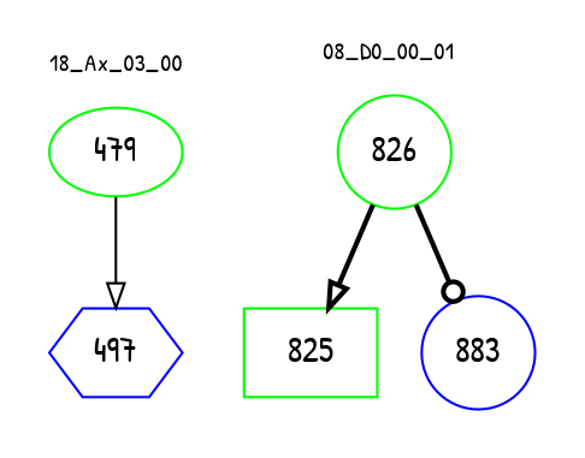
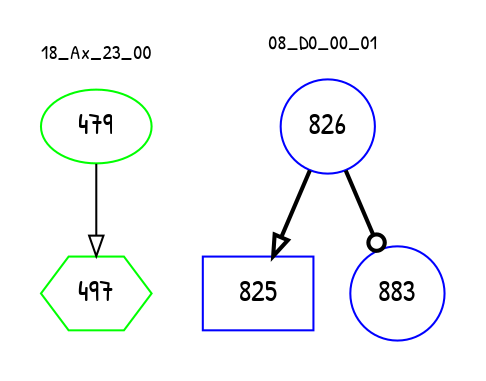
  digraph {
    fontname="Patrick Hand"
    node [color=green fontname="Patrick Hand" shape=circle]
    edge [arrowhead=onormal color=black fontname="Patrick Hand" style=bold]
    n1 [label=479 shape=ellipse]
-   n2 [color=blue label=497 shape=hexagon]
-   n3 [label=826]
-   n4 [label=825 shape=box]
+   n2 [label=497 shape=hexagon]
+   n3 [color=blue label=826]
+   n4 [color=blue label=825 shape=box]
    n5 [color=blue label=883]
    subgraph cluster_1 {
      color=white
      fontsize=10
-     label="18_Ax_03_00"
+     label="18_Ax_23_00"
      n1
      n2
    }
    subgraph cluster_2 {
      color=white
      fontsize=10
      label="08_D0_00_01"
      n3
      n4
      n5
    }
    n1 -> n2 [style=solid]
    n3 -> n4
    n3 -> n5 [arrowhead=odot]
  }
